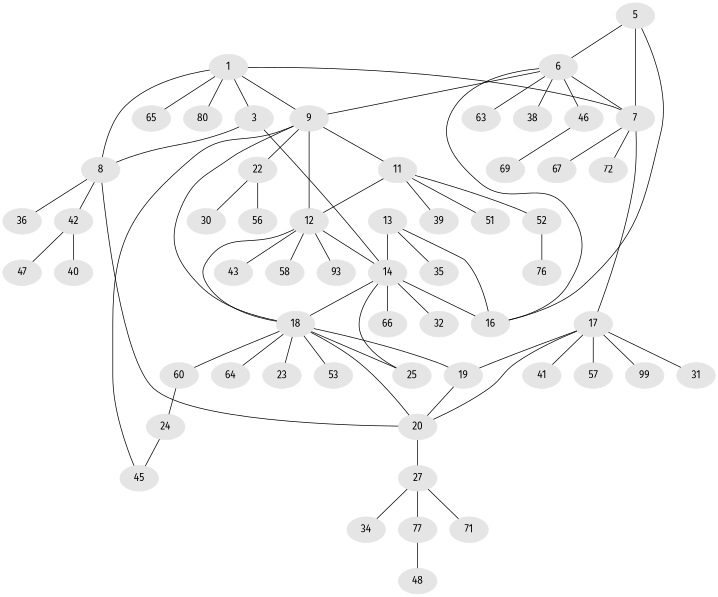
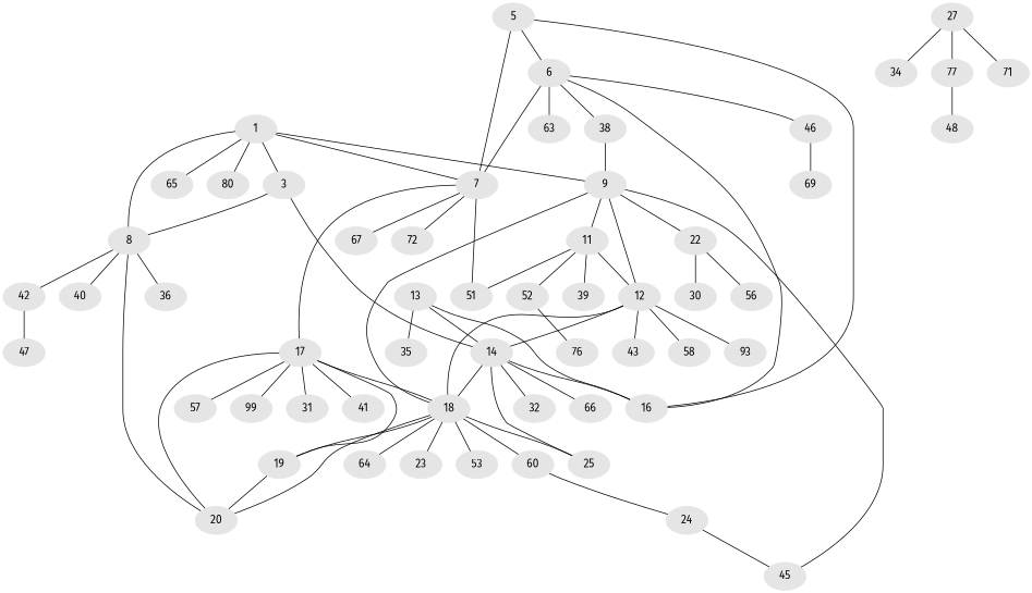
  graph {
    fontname="Fira Sans"
    node [color=gray90 fontname="Fira Sans" style=filled]
    edge [fontname="Fira Sans"]
    1 [super="+2"]
    3
    n3 [label=8 super="+75"]
    7 [super="+8"]
    9 [super="+10"]
    65
    80
    14 [super="+15"]
    20 [super="+50"]
    36
    40
    42
    17 [super="+71"]
    51
    67 [super="+70"]
    72
    11 [super="+59"]
    12 [super="+47"]
    18 [super="+37"]
    22 [super="+62"]
    45
    16 [super="+28"]
    25 [super="+26"]
    32 [super="+44"]
    66
    27 [super="+68"]
    n27 [label=47 super="+54"]
    5 [super="+78"]
    6 [super="+74"]
    n30 [label=63]
    38
    46
    69
    19
    n35 [label=99 super="+55"]
    31
    41
    57
    39
    52
    43
    58 [super="+63"]
    n43 [label=93]
    23
    53
    60
    64
    30
    56
    76
    13 [super="+61"]
    35
    24
    34
    77
    n56 [label=71]
    48
    1 -- 3 [weight=2]
    1 -- n3 [weight=2]
    1 -- 7
    1 -- 9
    1 -- 65
    1 -- 80
    3 -- n3
    3 -- 14
    n3 -- 20
    n3 -- 36
-   42 -- 40
+   n3 -- 40
    n3 -- 42
    7 -- 17
+   7 -- 51
    7 -- 67
    7 -- 72
    9 -- 11 [weight=2]
    9 -- 12 [weight=2]
    9 -- 18
    9 -- 22
    9 -- 45
    14 -- 18
    14 -- 16 [weight=2]
    14 -- 25
    14 -- 32
    14 -- 66
-   20 -- 27
    42 -- n27
    17 -- 20
+   17 -- 18
    17 -- 19
    17 -- n35
    17 -- 31
    17 -- 41
    17 -- 57
    11 -- 51
    11 -- 12
    11 -- 39
    11 -- 52
    12 -- 14
    12 -- 18
    12 -- 43
    12 -- 58
    12 -- n43
    18 -- 20
    18 -- 25
    18 -- 19
    18 -- 23
    18 -- 53
    18 -- 60
    18 -- 64
    22 -- 30
    22 -- 56
    27 -- 34
    27 -- 77
    27 -- n56
    5 -- 7 [weight=2]
    5 -- 16
    5 -- 6
    6 -- 7 [weight=2]
-   6 -- 9
+   38 -- 9
    6 -- 16
    6 -- n30
    6 -- 38
    6 -- 46
    46 -- 69
    19 -- 20
    52 -- 76
    60 -- 24
    13 -- 14 [weight=2]
    13 -- 16
    13 -- 35
    24 -- 45
    77 -- 48
  }
